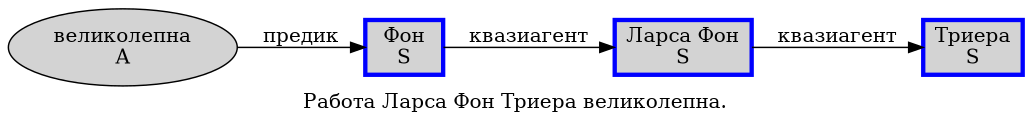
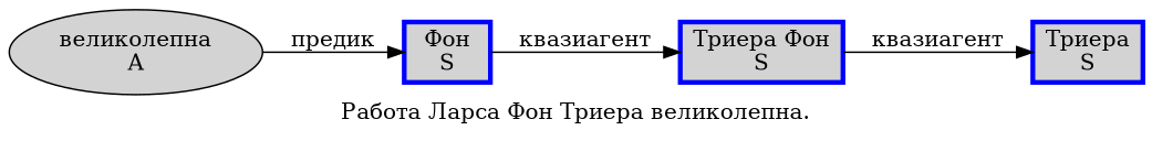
  digraph {
    fontname="DejaVu Serif"
    label="Работа Ларса Фон Триера великолепна."
    rankdir=LR
    node [color=blue fillcolor=lightgray fontname="DejaVu Serif" penwidth=3 shape=box style=filled]
    edge [fontname="DejaVu Serif"]
    n1 [label="Фон\nS"]
-   n2 [label="Ларса Фон\nS"]
+   n2 [label="Триера Фон\nS"]
    n3 [label="Триера\nS"]
    n4 [label="великолепна\nA" penwidth=1 shape=ellipse color=""]
    n1 -> n2 [label="квазиагент"]
    n2 -> n3 [label="квазиагент"]
    n4 -> n1 [label="предик"]
  }
